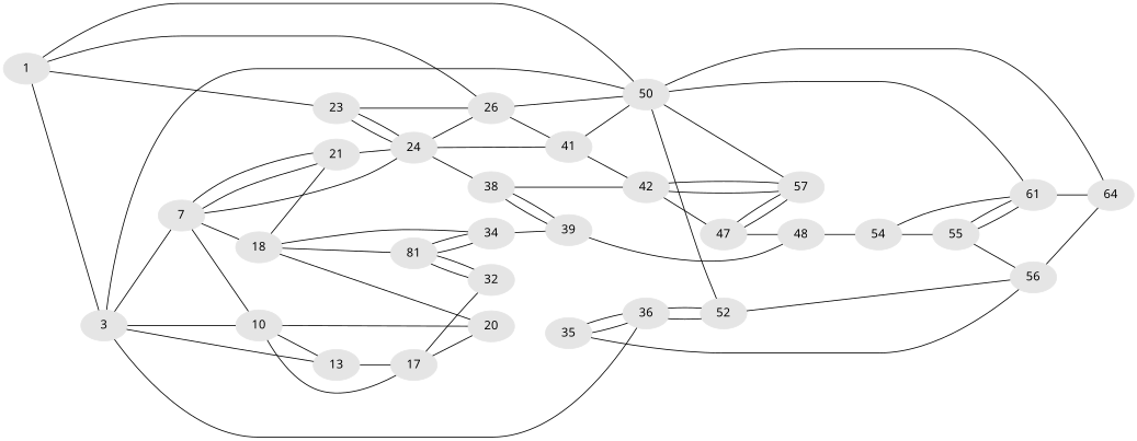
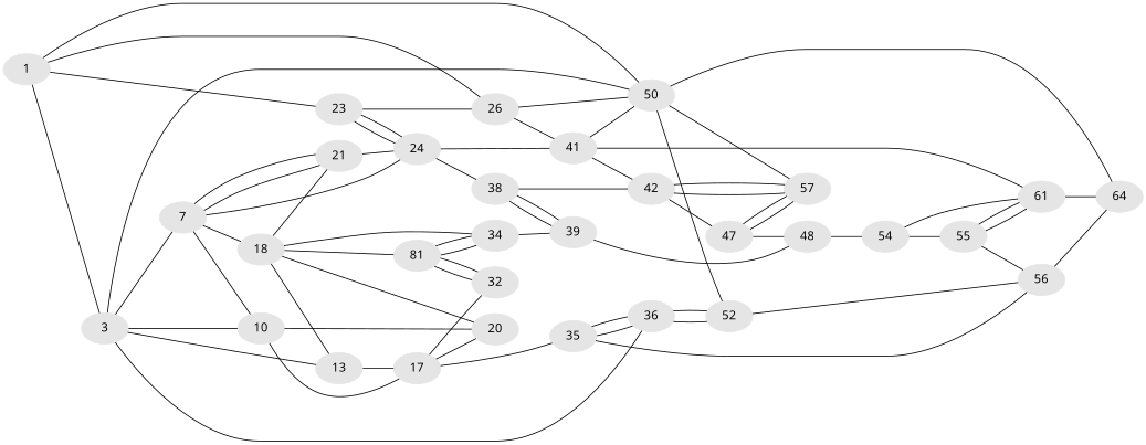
  graph {
    fontname="Noto Sans"
    rankdir=LR
    node [color=gray90 fontname="Noto Sans" style=filled]
    edge [fontname="Noto Sans"]
    1 [super="+2+6"]
    3 [super="+15+4"]
    23
    26 [super="+27+37"]
    50 [super="+53+58"]
    7 [super="+8"]
    10 [super="+11+16"]
    13 [super="+14"]
    36
    18 [super="+22+19"]
    21
    24 [super="+25+29"]
    41 [super="+45"]
    52
    57
    61 [super="+62"]
    64
    17 [super="+30"]
    20
    n20 [label=81]
    34
    32
    35
    56 [super="+63"]
    39 [super="+40"]
    38
    42 [super="+43"]
    48 [super="+49"]
    47
    54 [super="+60"]
    55
    1 -- 3
    1 -- 23
    1 -- 26
    1 -- 50
    3 -- 50
    3 -- 7
    3 -- 10
    3 -- 13 [weight=2]
    3 -- 36
    23 -- 26
    23 -- 24
    23 -- 24
    26 -- 50
    26 -- 41
    50 -- 52
    50 -- 57
-   50 -- 61
+   41 -- 61
    50 -- 64
    7 -- 10
    7 -- 18
    7 -- 21
    7 -- 21
-   10 -- 13
+   18 -- 13
    10 -- 17
    10 -- 20
    13 -- 17
    36 -- 52
    36 -- 52
    18 -- 21
    18 -- 20
    18 -- n20
    18 -- 34
    21 -- 24
-   24 -- 26
    24 -- 7
    24 -- 41
    24 -- 38
    41 -- 50
    41 -- 42
    52 -- 56
    61 -- 64
    17 -- 20
    17 -- 32
+   17 -- 35
    n20 -- 34
    n20 -- 34
    n20 -- 32
    n20 -- 32
    34 -- 39
    35 -- 36
    35 -- 36
    35 -- 56
    56 -- 64
    39 -- 48
    38 -- 39
    38 -- 39
    38 -- 42
    42 -- 57
    42 -- 57
    42 -- 47
    48 -- 54 [weight=2]
    47 -- 57
    47 -- 57
    47 -- 48
    54 -- 61
    54 -- 55
    55 -- 61
    55 -- 61
    55 -- 56
  }
